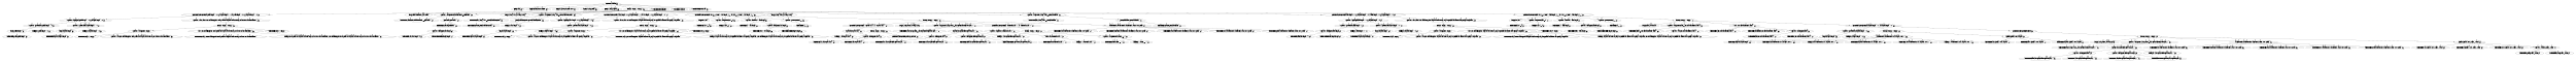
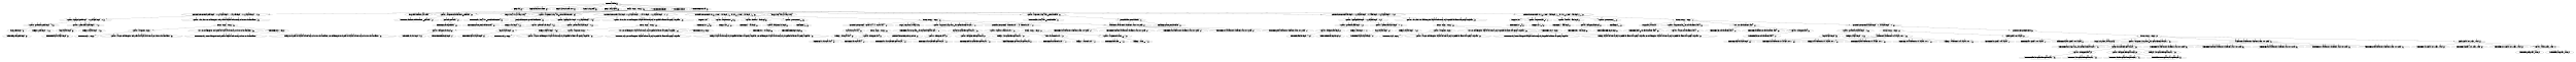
  digraph {
    n1 [label=<(METHOD,addFiles)<SUB>355</SUB>>]
    n2 [label=<(PARAM,this)<SUB>355</SUB>>]
    n3 [label=<(PARAM,FileScanner scanner)<SUB>355</SUB>>]
    n4 [label=<(PARAM,ZipOutputStream zOut)<SUB>355</SUB>>]
    n5 [label=<(PARAM,String prefix)<SUB>356</SUB>>]
    n6 [label=<(PARAM,String fullpath)<SUB>356</SUB>>]
    n7 [label=<(BLOCK,&lt;empty&gt;,&lt;empty&gt;)<SUB>356</SUB>>]
    n8 [label=<(MODIFIER,PROTECTED)>]
    n9 [label=<(MODIFIER,VIRTUAL)>]
    n10 [label=<(METHOD_RETURN,void)<SUB>355</SUB>>]
    n11 [label=<(CONTROL_STRUCTURE,if (prefix.length() &gt; 0 &amp;&amp; fullpath.length() &gt; 0),if (prefix.length() &gt; 0 &amp;&amp; fullpath.length() &gt; 0))<SUB>357</SUB>>]
    n12 [label=<(LOCAL,File thisBaseDir: java.io.File)>]
    n13 [label=<(&lt;operator&gt;.assignment,File thisBaseDir = getBasedir())<SUB>360</SUB>>]
    n14 [label=<(LOCAL,String[] dirs: java.lang.String[])>]
    n15 [label=<(&lt;operator&gt;.assignment,String[] dirs = getIncludedDirectories())<SUB>363</SUB>>]
    n16 [label=<(CONTROL_STRUCTURE,if (dirs.length &gt; 0 &amp;&amp; fullpath.length() &gt; 0),if (dirs.length &gt; 0 &amp;&amp; fullpath.length() &gt; 0))<SUB>364</SUB>>]
    n17 [label=<(CONTROL_STRUCTURE,for (int i = 0; Some(i &lt; dirs.length); i++),for (int i = 0; Some(i &lt; dirs.length); i++))<SUB>366</SUB>>]
    n18 [label=<(LOCAL,String[] files: java.lang.String[])>]
    n19 [label=<(&lt;operator&gt;.assignment,String[] files = getIncludedFiles())<SUB>378</SUB>>]
    n20 [label=<(CONTROL_STRUCTURE,if (files.length &gt; 1 &amp;&amp; fullpath.length() &gt; 0),if (files.length &gt; 1 &amp;&amp; fullpath.length() &gt; 0))<SUB>379</SUB>>]
    n21 [label=<(CONTROL_STRUCTURE,for (int i = 0; Some(i &lt; files.length); i++),for (int i = 0; Some(i &lt; files.length); i++))<SUB>381</SUB>>]
    n22 [label=<(&lt;operator&gt;.logicalAnd,prefix.length() &gt; 0 &amp;&amp; fullpath.length() &gt; 0)<SUB>357</SUB>>]
    n23 [label=<(&lt;operator&gt;.throw,throw new BuildException(&quot;Both prefix and fullpath attributes may not be set on the same fileset.&quot;);)<SUB>358</SUB>>]
    n24 [label=<(IDENTIFIER,thisBaseDir,File thisBaseDir = getBasedir())<SUB>360</SUB>>]
    n25 [label=<(getBasedir,getBasedir())<SUB>360</SUB>>]
    n26 [label=<(IDENTIFIER,dirs,String[] dirs = getIncludedDirectories())<SUB>363</SUB>>]
    n27 [label=<(getIncludedDirectories,getIncludedDirectories())<SUB>363</SUB>>]
    n28 [label=<(&lt;operator&gt;.logicalAnd,dirs.length &gt; 0 &amp;&amp; fullpath.length() &gt; 0)<SUB>364</SUB>>]
    n29 [label=<(&lt;operator&gt;.throw,throw new BuildException(&quot;fullpath attribute may only be specified for filesets that specify a single file.&quot;);)<SUB>365</SUB>>]
    n30 [label=<(LOCAL,int i: int)>]
    n31 [label=<(&lt;operator&gt;.assignment,int i = 0)<SUB>366</SUB>>]
    n32 [label=<(&lt;operator&gt;.lessThan,i &lt; dirs.length)<SUB>366</SUB>>]
    n33 [label=<(&lt;operator&gt;.postIncrement,i++)<SUB>366</SUB>>]
    n34 [label=<(BLOCK,&lt;empty&gt;,&lt;empty&gt;)<SUB>366</SUB>>]
    n35 [label=<(IDENTIFIER,files,String[] files = getIncludedFiles())<SUB>378</SUB>>]
    n36 [label=<(getIncludedFiles,getIncludedFiles())<SUB>378</SUB>>]
    n37 [label=<(&lt;operator&gt;.logicalAnd,files.length &gt; 1 &amp;&amp; fullpath.length() &gt; 0)<SUB>379</SUB>>]
    n38 [label=<(&lt;operator&gt;.throw,throw new BuildException(&quot;fullpath attribute may only be specified for filesets that specify a single file.&quot;);)<SUB>380</SUB>>]
    n39 [label=<(LOCAL,int i: int)>]
    n40 [label=<(&lt;operator&gt;.assignment,int i = 0)<SUB>381</SUB>>]
    n41 [label=<(&lt;operator&gt;.lessThan,i &lt; files.length)<SUB>381</SUB>>]
    n42 [label=<(&lt;operator&gt;.postIncrement,i++)<SUB>381</SUB>>]
    n43 [label=<(BLOCK,&lt;empty&gt;,&lt;empty&gt;)<SUB>381</SUB>>]
    n44 [label=<(&lt;operator&gt;.greaterThan,prefix.length() &gt; 0)<SUB>357</SUB>>]
    n45 [label=<(&lt;operator&gt;.greaterThan,fullpath.length() &gt; 0)<SUB>357</SUB>>]
    n46 [label=<(BLOCK,&lt;empty&gt;,&lt;empty&gt;)<SUB>358</SUB>>]
    n47 [label=<(length,prefix.length())<SUB>357</SUB>>]
    n48 [label=<(LITERAL,0,prefix.length() &gt; 0)<SUB>357</SUB>>]
    n49 [label=<(length,fullpath.length())<SUB>357</SUB>>]
    n50 [label=<(LITERAL,0,fullpath.length() &gt; 0)<SUB>357</SUB>>]
    n51 [label=<(IDENTIFIER,prefix,prefix.length())<SUB>357</SUB>>]
    n52 [label=<(IDENTIFIER,fullpath,fullpath.length())<SUB>357</SUB>>]
    n53 [label=<(&lt;operator&gt;.assignment,&lt;empty&gt;)>]
    n54 [label=<(&lt;init&gt;,new BuildException(&quot;Both prefix and fullpath attributes may not be set on the same fileset.&quot;))<SUB>358</SUB>>]
    n55 [label=<(IDENTIFIER,$obj17,&lt;empty&gt;)>]
    n56 [label=<(IDENTIFIER,$obj17,&lt;empty&gt;)>]
    n57 [label=<(&lt;operator&gt;.alloc,new BuildException(&quot;Both prefix and fullpath attributes may not be set on the same fileset.&quot;))<SUB>358</SUB>>]
    n58 [label=<(IDENTIFIER,$obj17,new BuildException(&quot;Both prefix and fullpath attributes may not be set on the same fileset.&quot;))>]
    n59 [label=<(LITERAL,&quot;Both prefix and fullpath attributes may not be set on the same fileset.&quot;,new BuildException(&quot;Both prefix and fullpath attributes may not be set on the same fileset.&quot;))<SUB>358</SUB>>]
    n60 [label=<(IDENTIFIER,scanner,getBasedir())<SUB>360</SUB>>]
    n61 [label=<(IDENTIFIER,scanner,getIncludedDirectories())<SUB>363</SUB>>]
    n62 [label=<(LITERAL,0,dirs.length &gt; 0)<SUB>364</SUB>>]
+   n63 [label=<(&lt;operator&gt;.greaterThan,dirs.length &gt; 0)<SUB>364</SUB>>]
    n64 [label=<(&lt;operator&gt;.greaterThan,fullpath.length() &gt; 0)<SUB>364</SUB>>]
    n65 [label=<(BLOCK,&lt;empty&gt;,&lt;empty&gt;)<SUB>365</SUB>>]
    n66 [label=<(&lt;operator&gt;.fieldAccess,dirs.length)<SUB>364</SUB>>]
    n67 [label=<(length,fullpath.length())<SUB>364</SUB>>]
    n68 [label=<(LITERAL,0,fullpath.length() &gt; 0)<SUB>364</SUB>>]
    n69 [label=<(IDENTIFIER,dirs,dirs.length &gt; 0)<SUB>364</SUB>>]
    n70 [label=<(FIELD_IDENTIFIER,length,length)<SUB>364</SUB>>]
    n71 [label=<(IDENTIFIER,fullpath,fullpath.length())<SUB>364</SUB>>]
    n72 [label=<(&lt;operator&gt;.assignment,&lt;empty&gt;)>]
    n73 [label=<(&lt;init&gt;,new BuildException(&quot;fullpath attribute may only be specified for filesets that specify a single file.&quot;))<SUB>365</SUB>>]
    n74 [label=<(IDENTIFIER,$obj18,&lt;empty&gt;)>]
    n75 [label=<(IDENTIFIER,$obj18,&lt;empty&gt;)>]
    n76 [label=<(&lt;operator&gt;.alloc,new BuildException(&quot;fullpath attribute may only be specified for filesets that specify a single file.&quot;))<SUB>365</SUB>>]
    n77 [label=<(IDENTIFIER,$obj18,new BuildException(&quot;fullpath attribute may only be specified for filesets that specify a single file.&quot;))>]
    n78 [label=<(LITERAL,&quot;fullpath attribute may only be specified for filesets that specify a single file.&quot;,new BuildException(&quot;fullpath attribute may only be specified for filesets that specify a single file.&quot;))<SUB>365</SUB>>]
    n79 [label=<(IDENTIFIER,i,int i = 0)<SUB>366</SUB>>]
    n80 [label=<(LITERAL,0,int i = 0)<SUB>366</SUB>>]
    n81 [label=<(IDENTIFIER,i,i &lt; dirs.length)<SUB>366</SUB>>]
    n82 [label=<(&lt;operator&gt;.fieldAccess,dirs.length)<SUB>366</SUB>>]
    n83 [label=<(IDENTIFIER,i,i++)<SUB>366</SUB>>]
    n84 [label=<(CONTROL_STRUCTURE,if (&quot;&quot;.equals(dirs[i])),if (&quot;&quot;.equals(dirs[i])))<SUB>367</SUB>>]
    n85 [label=<(LOCAL,String name: java.lang.String)>]
    n86 [label=<(&lt;operator&gt;.assignment,String name = this.replace(File.separatorChar, '/'))<SUB>370</SUB>>]
    n87 [label=<(CONTROL_STRUCTURE,if (!name.endsWith(&quot;/&quot;)),if (!name.endsWith(&quot;/&quot;)))<SUB>371</SUB>>]
    n88 [label=<(addParentDirs,addParentDirs(thisBaseDir, name, zOut, prefix))<SUB>374</SUB>>]
    n89 [label=<(IDENTIFIER,dirs,i &lt; dirs.length)<SUB>366</SUB>>]
    n90 [label=<(FIELD_IDENTIFIER,length,length)<SUB>366</SUB>>]
    n91 [label=<(equals,this.equals(dirs[i]))<SUB>367</SUB>>]
    n92 [label=<(BLOCK,&lt;empty&gt;,&lt;empty&gt;)<SUB>367</SUB>>]
    n93 [label=<(IDENTIFIER,name,String name = this.replace(File.separatorChar, '/'))<SUB>370</SUB>>]
    n94 [label=<(replace,this.replace(File.separatorChar, '/'))<SUB>370</SUB>>]
    n95 [label=<(&lt;operator&gt;.logicalNot,!name.endsWith(&quot;/&quot;))<SUB>371</SUB>>]
    n96 [label=<(BLOCK,&lt;empty&gt;,&lt;empty&gt;)<SUB>371</SUB>>]
    n97 [label=<(IDENTIFIER,this,addParentDirs(thisBaseDir, name, zOut, prefix))<SUB>374</SUB>>]
    n98 [label=<(IDENTIFIER,thisBaseDir,addParentDirs(thisBaseDir, name, zOut, prefix))<SUB>374</SUB>>]
    n99 [label=<(IDENTIFIER,name,addParentDirs(thisBaseDir, name, zOut, prefix))<SUB>374</SUB>>]
    n100 [label=<(IDENTIFIER,zOut,addParentDirs(thisBaseDir, name, zOut, prefix))<SUB>374</SUB>>]
    n101 [label=<(IDENTIFIER,prefix,addParentDirs(thisBaseDir, name, zOut, prefix))<SUB>374</SUB>>]
    n102 [label=<(LITERAL,&quot;&quot;,this.equals(dirs[i]))<SUB>367</SUB>>]
    n103 [label=<(&lt;operator&gt;.indexAccess,dirs[i])<SUB>367</SUB>>]
    n104 [label=<(CONTROL_STRUCTURE,continue;,continue;)<SUB>368</SUB>>]
    n105 [label=<(IDENTIFIER,dirs,this.equals(dirs[i]))<SUB>367</SUB>>]
    n106 [label=<(IDENTIFIER,i,this.equals(dirs[i]))<SUB>367</SUB>>]
    n107 [label=<(&lt;operator&gt;.indexAccess,dirs[i])<SUB>370</SUB>>]
    n108 [label=<(&lt;operator&gt;.fieldAccess,File.separatorChar)<SUB>370</SUB>>]
    n109 [label=<(LITERAL,'/',this.replace(File.separatorChar, '/'))<SUB>370</SUB>>]
    n110 [label=<(IDENTIFIER,dirs,this.replace(File.separatorChar, '/'))<SUB>370</SUB>>]
    n111 [label=<(IDENTIFIER,i,this.replace(File.separatorChar, '/'))<SUB>370</SUB>>]
    n112 [label=<(IDENTIFIER,File,this.replace(File.separatorChar, '/'))<SUB>370</SUB>>]
    n113 [label=<(FIELD_IDENTIFIER,separatorChar,separatorChar)<SUB>370</SUB>>]
    n114 [label=<(endsWith,name.endsWith(&quot;/&quot;))<SUB>371</SUB>>]
    n115 [label=<(&lt;operator&gt;.assignmentPlus,name += &quot;/&quot;)<SUB>372</SUB>>]
    n116 [label=<(IDENTIFIER,name,name.endsWith(&quot;/&quot;))<SUB>371</SUB>>]
    n117 [label=<(LITERAL,&quot;/&quot;,name.endsWith(&quot;/&quot;))<SUB>371</SUB>>]
    n118 [label=<(IDENTIFIER,name,name += &quot;/&quot;)<SUB>372</SUB>>]
    n119 [label=<(LITERAL,&quot;/&quot;,name += &quot;/&quot;)<SUB>372</SUB>>]
    n120 [label=<(IDENTIFIER,scanner,getIncludedFiles())<SUB>378</SUB>>]
    n121 [label=<(&lt;operator&gt;.greaterThan,files.length &gt; 1)<SUB>379</SUB>>]
    n122 [label=<(&lt;operator&gt;.greaterThan,fullpath.length() &gt; 0)<SUB>379</SUB>>]
    n123 [label=<(BLOCK,&lt;empty&gt;,&lt;empty&gt;)<SUB>380</SUB>>]
    n124 [label=<(&lt;operator&gt;.fieldAccess,files.length)<SUB>379</SUB>>]
    n125 [label=<(LITERAL,1,files.length &gt; 1)<SUB>379</SUB>>]
    n126 [label=<(length,fullpath.length())<SUB>379</SUB>>]
    n127 [label=<(LITERAL,0,fullpath.length() &gt; 0)<SUB>379</SUB>>]
    n128 [label=<(IDENTIFIER,files,files.length &gt; 1)<SUB>379</SUB>>]
    n129 [label=<(FIELD_IDENTIFIER,length,length)<SUB>379</SUB>>]
    n130 [label=<(IDENTIFIER,fullpath,fullpath.length())<SUB>379</SUB>>]
    n131 [label=<(&lt;operator&gt;.assignment,&lt;empty&gt;)>]
    n132 [label=<(&lt;init&gt;,new BuildException(&quot;fullpath attribute may only be specified for filesets that specify a single file.&quot;))<SUB>380</SUB>>]
    n133 [label=<(IDENTIFIER,$obj19,&lt;empty&gt;)>]
    n134 [label=<(IDENTIFIER,$obj19,&lt;empty&gt;)>]
    n135 [label=<(&lt;operator&gt;.alloc,new BuildException(&quot;fullpath attribute may only be specified for filesets that specify a single file.&quot;))<SUB>380</SUB>>]
    n136 [label=<(IDENTIFIER,$obj19,new BuildException(&quot;fullpath attribute may only be specified for filesets that specify a single file.&quot;))>]
    n137 [label=<(LITERAL,&quot;fullpath attribute may only be specified for filesets that specify a single file.&quot;,new BuildException(&quot;fullpath attribute may only be specified for filesets that specify a single file.&quot;))<SUB>380</SUB>>]
    n138 [label=<(IDENTIFIER,i,int i = 0)<SUB>381</SUB>>]
    n139 [label=<(LITERAL,0,int i = 0)<SUB>381</SUB>>]
    n140 [label=<(IDENTIFIER,i,i &lt; files.length)<SUB>381</SUB>>]
    n141 [label=<(&lt;operator&gt;.fieldAccess,files.length)<SUB>381</SUB>>]
    n142 [label=<(IDENTIFIER,i,i++)<SUB>381</SUB>>]
    n143 [label=<(LOCAL,File f: java.io.File)>]
    n144 [label=<(&lt;operator&gt;.assignment,File f = new File(thisBaseDir, files[i]))<SUB>382</SUB>>]
    n145 [label=<(&lt;init&gt;,new File(thisBaseDir, files[i]))<SUB>382</SUB>>]
    n146 [label=<(CONTROL_STRUCTURE,if (fullpath.length() &gt; 0),if (fullpath.length() &gt; 0))<SUB>383</SUB>>]
    n147 [label=<(IDENTIFIER,files,i &lt; files.length)<SUB>381</SUB>>]
    n148 [label=<(FIELD_IDENTIFIER,length,length)<SUB>381</SUB>>]
    n149 [label=<(IDENTIFIER,f,File f = new File(thisBaseDir, files[i]))<SUB>382</SUB>>]
    n150 [label=<(&lt;operator&gt;.alloc,new File(thisBaseDir, files[i]))<SUB>382</SUB>>]
    n151 [label=<(IDENTIFIER,f,new File(thisBaseDir, files[i]))<SUB>382</SUB>>]
    n152 [label=<(IDENTIFIER,thisBaseDir,new File(thisBaseDir, files[i]))<SUB>382</SUB>>]
    n153 [label=<(&lt;operator&gt;.indexAccess,files[i])<SUB>382</SUB>>]
    n154 [label=<(&lt;operator&gt;.greaterThan,fullpath.length() &gt; 0)<SUB>383</SUB>>]
    n155 [label=<(BLOCK,&lt;empty&gt;,&lt;empty&gt;)<SUB>384</SUB>>]
    n156 [label=<(CONTROL_STRUCTURE,else,else)<SUB>390</SUB>>]
    n157 [label=<(IDENTIFIER,files,new File(thisBaseDir, files[i]))<SUB>382</SUB>>]
-   n158 [label=<(IDENTIFIER,i,new File(thisBaseDir, files[i]))<SUB>382</SUB>>]
    n159 [label=<(length,fullpath.length())<SUB>383</SUB>>]
    n160 [label=<(LITERAL,0,fullpath.length() &gt; 0)<SUB>383</SUB>>]
    n161 [label=<(addParentDirs,addParentDirs(null, fullpath, zOut, &quot;&quot;))<SUB>386</SUB>>]
    n162 [label=<(zipFile,zipFile(f, zOut, fullpath))<SUB>387</SUB>>]
    n163 [label=<(BLOCK,&lt;empty&gt;,&lt;empty&gt;)<SUB>390</SUB>>]
    n164 [label=<(IDENTIFIER,fullpath,fullpath.length())<SUB>383</SUB>>]
    n165 [label=<(IDENTIFIER,this,addParentDirs(null, fullpath, zOut, &quot;&quot;))<SUB>386</SUB>>]
    n166 [label=<(LITERAL,null,addParentDirs(null, fullpath, zOut, &quot;&quot;))<SUB>386</SUB>>]
    n167 [label=<(IDENTIFIER,fullpath,addParentDirs(null, fullpath, zOut, &quot;&quot;))<SUB>386</SUB>>]
    n168 [label=<(IDENTIFIER,zOut,addParentDirs(null, fullpath, zOut, &quot;&quot;))<SUB>386</SUB>>]
    n169 [label=<(LITERAL,&quot;&quot;,addParentDirs(null, fullpath, zOut, &quot;&quot;))<SUB>386</SUB>>]
    n170 [label=<(IDENTIFIER,this,zipFile(f, zOut, fullpath))<SUB>387</SUB>>]
    n171 [label=<(IDENTIFIER,zOut,zipFile(f, zOut, fullpath))<SUB>387</SUB>>]
    n172 [label=<(IDENTIFIER,fullpath,zipFile(f, zOut, fullpath))<SUB>387</SUB>>]
    n173 [label=<(LOCAL,String name: java.lang.String)>]
    n174 [label=<(&lt;operator&gt;.assignment,String name = this.replace(File.separatorChar, '/'))<SUB>392</SUB>>]
    n175 [label=<(addParentDirs,addParentDirs(thisBaseDir, name, zOut, prefix))<SUB>393</SUB>>]
    n176 [label=<(zipFile,zipFile(f, zOut, prefix + name))<SUB>394</SUB>>]
    n177 [label=<(IDENTIFIER,name,String name = this.replace(File.separatorChar, '/'))<SUB>392</SUB>>]
    n178 [label=<(replace,this.replace(File.separatorChar, '/'))<SUB>392</SUB>>]
    n179 [label=<(IDENTIFIER,this,addParentDirs(thisBaseDir, name, zOut, prefix))<SUB>393</SUB>>]
    n180 [label=<(IDENTIFIER,thisBaseDir,addParentDirs(thisBaseDir, name, zOut, prefix))<SUB>393</SUB>>]
    n181 [label=<(IDENTIFIER,name,addParentDirs(thisBaseDir, name, zOut, prefix))<SUB>393</SUB>>]
    n182 [label=<(IDENTIFIER,zOut,addParentDirs(thisBaseDir, name, zOut, prefix))<SUB>393</SUB>>]
    n183 [label=<(IDENTIFIER,prefix,addParentDirs(thisBaseDir, name, zOut, prefix))<SUB>393</SUB>>]
    n184 [label=<(IDENTIFIER,this,zipFile(f, zOut, prefix + name))<SUB>394</SUB>>]
    n185 [label=<(IDENTIFIER,f,zipFile(f, zOut, prefix + name))<SUB>394</SUB>>]
    n186 [label=<(IDENTIFIER,zOut,zipFile(f, zOut, prefix + name))<SUB>394</SUB>>]
    n187 [label=<(&lt;operator&gt;.addition,prefix + name)<SUB>394</SUB>>]
    n188 [label=<(&lt;operator&gt;.indexAccess,files[i])<SUB>392</SUB>>]
    n189 [label=<(&lt;operator&gt;.fieldAccess,File.separatorChar)<SUB>392</SUB>>]
    n190 [label=<(LITERAL,'/',this.replace(File.separatorChar, '/'))<SUB>392</SUB>>]
    n191 [label=<(IDENTIFIER,files,this.replace(File.separatorChar, '/'))<SUB>392</SUB>>]
    n192 [label=<(IDENTIFIER,i,this.replace(File.separatorChar, '/'))<SUB>392</SUB>>]
    n193 [label=<(IDENTIFIER,File,this.replace(File.separatorChar, '/'))<SUB>392</SUB>>]
    n194 [label=<(FIELD_IDENTIFIER,separatorChar,separatorChar)<SUB>392</SUB>>]
    n195 [label=<(IDENTIFIER,prefix,prefix + name)<SUB>394</SUB>>]
    n196 [label=<(IDENTIFIER,name,prefix + name)<SUB>394</SUB>>]
    n1 -> n2
    n1 -> n3
    n1 -> n4
    n1 -> n5
    n1 -> n6
    n1 -> n7
    n1 -> n8
    n1 -> n9
    n1 -> n10
    n7 -> n11
    n7 -> n12
    n7 -> n13
    n7 -> n14
    n7 -> n15
    n7 -> n16
    n7 -> n17
    n7 -> n18
    n7 -> n19
    n7 -> n20
    n7 -> n21
    n11 -> n22
    n11 -> n23
    n13 -> n24
    n13 -> n25
    n15 -> n26
    n15 -> n27
    n16 -> n28
    n16 -> n29
    n17 -> n30
    n17 -> n31
    n17 -> n32
    n17 -> n33
    n17 -> n34
    n19 -> n35
    n19 -> n36
    n20 -> n37
    n20 -> n38
    n21 -> n39
    n21 -> n40
    n21 -> n41
    n21 -> n42
    n21 -> n43
    n22 -> n44
    n22 -> n45
    n23 -> n46
    n25 -> n60
    n27 -> n61
    n27 -> n62
+   n28 -> n63
    n28 -> n64
    n29 -> n65
    n31 -> n79
    n31 -> n80
    n32 -> n81
    n32 -> n82
    n33 -> n83
    n34 -> n84
    n34 -> n85
    n34 -> n86
    n34 -> n87
    n34 -> n88
    n36 -> n120
    n37 -> n121
    n37 -> n122
    n38 -> n123
    n40 -> n138
    n40 -> n139
    n41 -> n140
    n41 -> n141
    n42 -> n142
    n43 -> n143
    n43 -> n144
    n43 -> n145
    n43 -> n146
    n44 -> n47
    n44 -> n48
    n45 -> n49
    n45 -> n50
    n46 -> n53
    n46 -> n54
    n46 -> n55
    n47 -> n51
    n49 -> n52
    n53 -> n56
    n53 -> n57
    n54 -> n58
    n54 -> n59
+   n63 -> n66
    n64 -> n67
    n64 -> n68
    n65 -> n72
    n65 -> n73
    n65 -> n74
    n66 -> n69
    n66 -> n70
    n67 -> n71
    n72 -> n75
    n72 -> n76
    n73 -> n77
    n73 -> n78
    n82 -> n89
    n82 -> n90
    n84 -> n91
    n84 -> n92
    n86 -> n93
    n86 -> n94
    n87 -> n95
    n87 -> n96
    n88 -> n97
    n88 -> n98
    n88 -> n99
    n88 -> n100
    n88 -> n101
    n91 -> n102
    n91 -> n103
    n92 -> n104
    n94 -> n107
    n94 -> n108
    n94 -> n109
    n95 -> n114
    n96 -> n115
    n103 -> n105
    n103 -> n106
    n107 -> n110
    n107 -> n111
    n108 -> n112
    n108 -> n113
    n114 -> n116
    n114 -> n117
    n115 -> n118
    n115 -> n119
    n121 -> n124
    n121 -> n125
    n122 -> n126
    n122 -> n127
    n123 -> n131
    n123 -> n132
    n123 -> n133
    n124 -> n128
    n124 -> n129
    n126 -> n130
    n131 -> n134
    n131 -> n135
    n132 -> n136
    n132 -> n137
    n141 -> n147
    n141 -> n148
    n144 -> n149
    n144 -> n150
    n145 -> n151
    n145 -> n152
    n145 -> n153
    n146 -> n154
    n146 -> n155
    n146 -> n156
    n153 -> n157
-   n153 -> n158
    n154 -> n159
    n154 -> n160
    n155 -> n161
    n155 -> n162
    n156 -> n163
    n159 -> n164
    n161 -> n165
    n161 -> n166
    n161 -> n167
    n161 -> n168
    n161 -> n169
    n162 -> n170
    n162 -> n171
    n162 -> n172
    n163 -> n173
    n163 -> n174
    n163 -> n175
    n163 -> n176
    n174 -> n177
    n174 -> n178
    n175 -> n179
    n175 -> n180
    n175 -> n181
    n175 -> n182
    n175 -> n183
    n176 -> n184
    n176 -> n185
    n176 -> n186
    n176 -> n187
    n178 -> n188
    n178 -> n189
    n178 -> n190
    n187 -> n195
    n187 -> n196
    n188 -> n191
    n188 -> n192
    n189 -> n193
    n189 -> n194
  }
